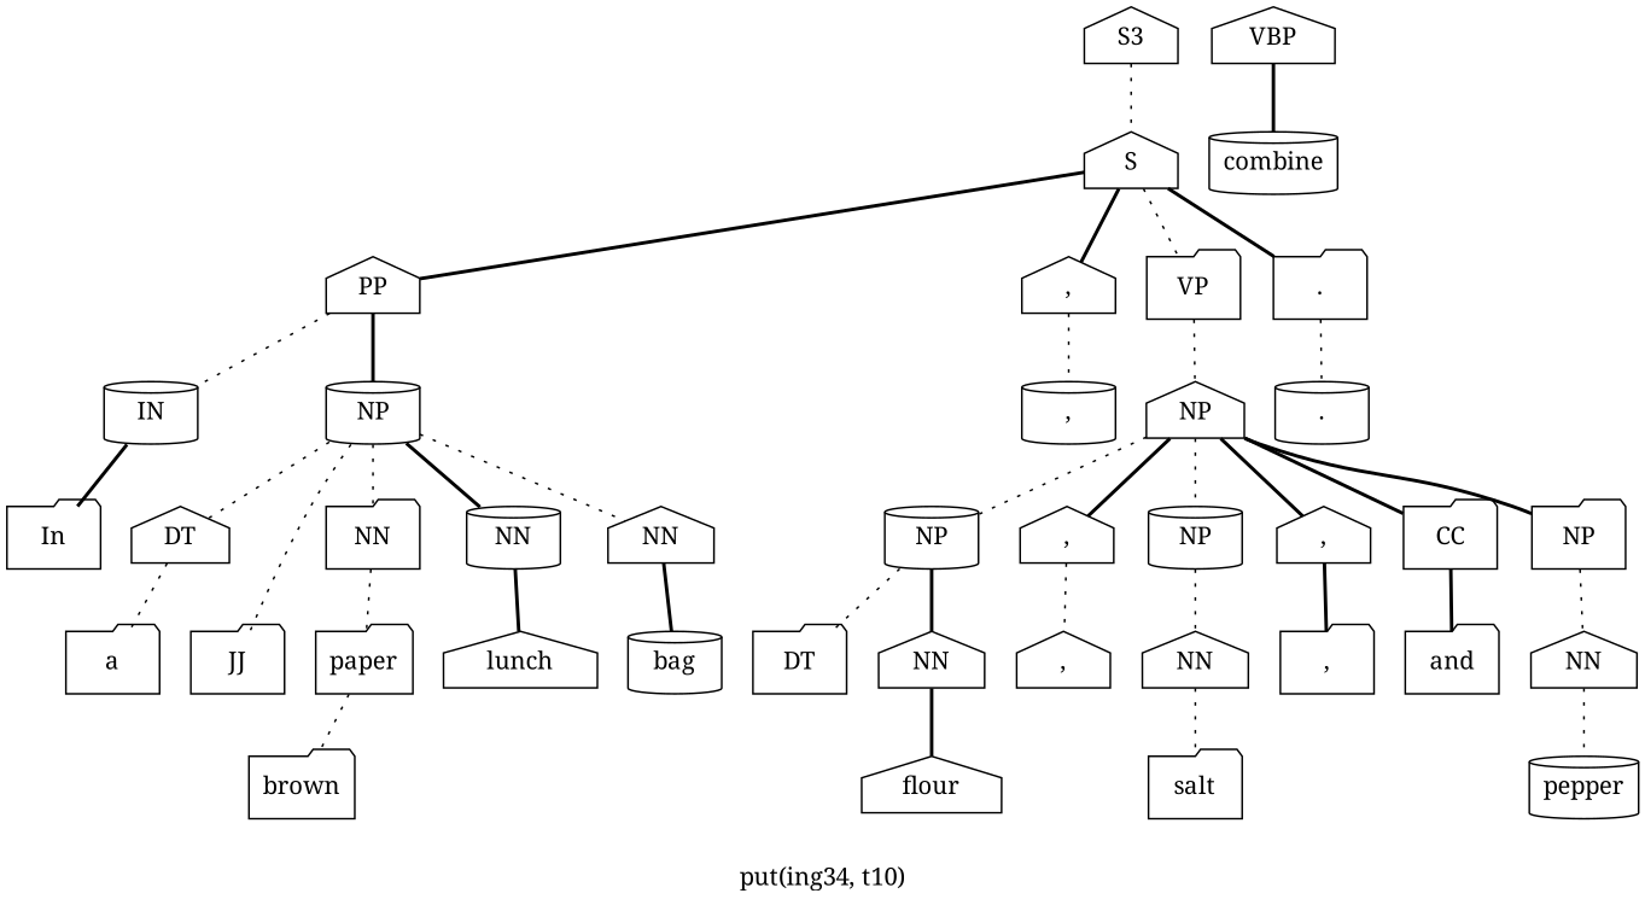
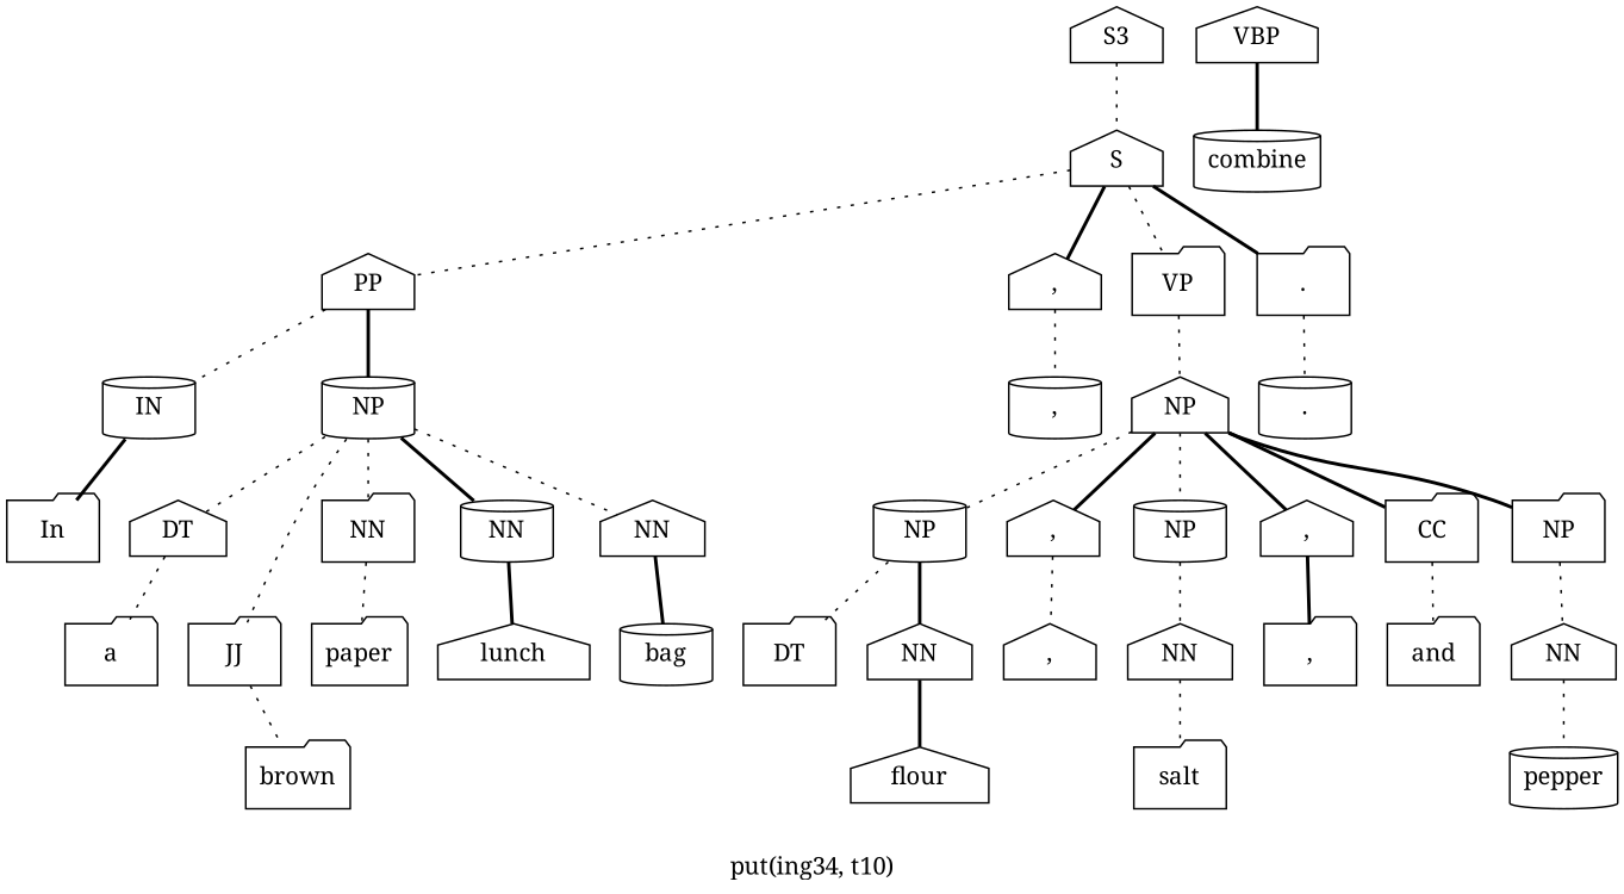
  graph {
    fontname="Noto Serif"
    label="put(ing34, t10)"
    node [fontname="Noto Serif" shape=house]
    edge [fontname="Noto Serif" style=dotted]
    n1 [label=S3]
    n2 [label=S]
    n3 [label=PP]
    n4 [label=","]
    n5 [label=VP shape=folder]
    n6 [label="." shape=folder]
    n7 [label=IN shape=cylinder]
    n8 [label=NP shape=cylinder]
    n9 [label="," shape=cylinder]
    n10 [label=NP]
    n11 [label="." shape=cylinder]
    n12 [label=In shape=folder]
    n13 [label=DT]
    n14 [label=JJ shape=folder]
    n15 [label=NN shape=folder]
    n16 [label=NN shape=cylinder]
    n17 [label=NN]
    n18 [label=a shape=folder]
    n19 [label=brown shape=folder]
    n20 [label=paper shape=folder]
    n21 [label=lunch]
    n22 [label=bag shape=cylinder]
    n23 [label=VBP]
    n24 [label=combine shape=cylinder]
    n25 [label=NP shape=cylinder]
    n26 [label=","]
    n27 [label=NP shape=cylinder]
    n28 [label=","]
    n29 [label=CC shape=folder]
    n30 [label=NP shape=folder]
    n31 [label=DT shape=folder]
    n32 [label=NN]
    n33 [label=","]
    n34 [label=NN]
    n35 [label="," shape=folder]
    n36 [label=and shape=folder]
    n37 [label=NN]
    n38 [label=flour]
    n39 [label=salt shape=folder]
    n40 [label=pepper shape=cylinder]
    n1 -- n2
-   n2 -- n3 [style=bold]
+   n2 -- n3
    n2 -- n4 [style=bold]
    n2 -- n5
    n2 -- n6 [style=bold]
    n3 -- n7
    n3 -- n8 [style=bold]
    n4 -- n9
    n5 -- n10
    n6 -- n11
    n7 -- n12 [style=bold]
    n8 -- n13
    n8 -- n14
    n8 -- n15
    n8 -- n16 [style=bold]
    n8 -- n17
    n10 -- n25
    n10 -- n26 [style=bold]
    n10 -- n27
    n10 -- n28 [style=bold]
    n10 -- n29 [style=bold]
    n10 -- n30 [style=bold]
    n13 -- n18
-   n20 -- n19
+   n14 -- n19
    n15 -- n20
    n16 -- n21 [style=bold]
    n17 -- n22 [style=bold]
    n23 -- n24 [style=bold]
    n25 -- n31
    n25 -- n32 [style=bold]
    n26 -- n33
    n27 -- n34
    n28 -- n35 [style=bold]
-   n29 -- n36 [style=bold]
+   n29 -- n36
    n30 -- n37
    n32 -- n38 [style=bold]
    n34 -- n39
    n37 -- n40
  }
